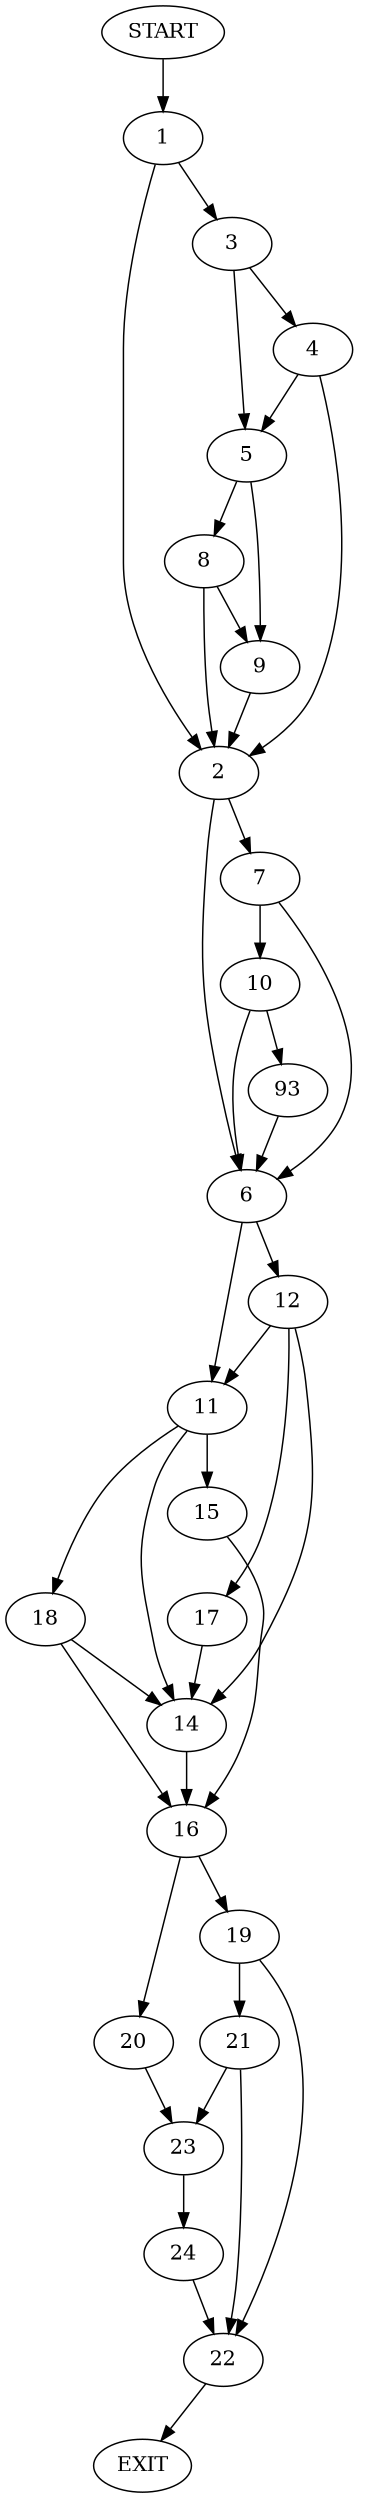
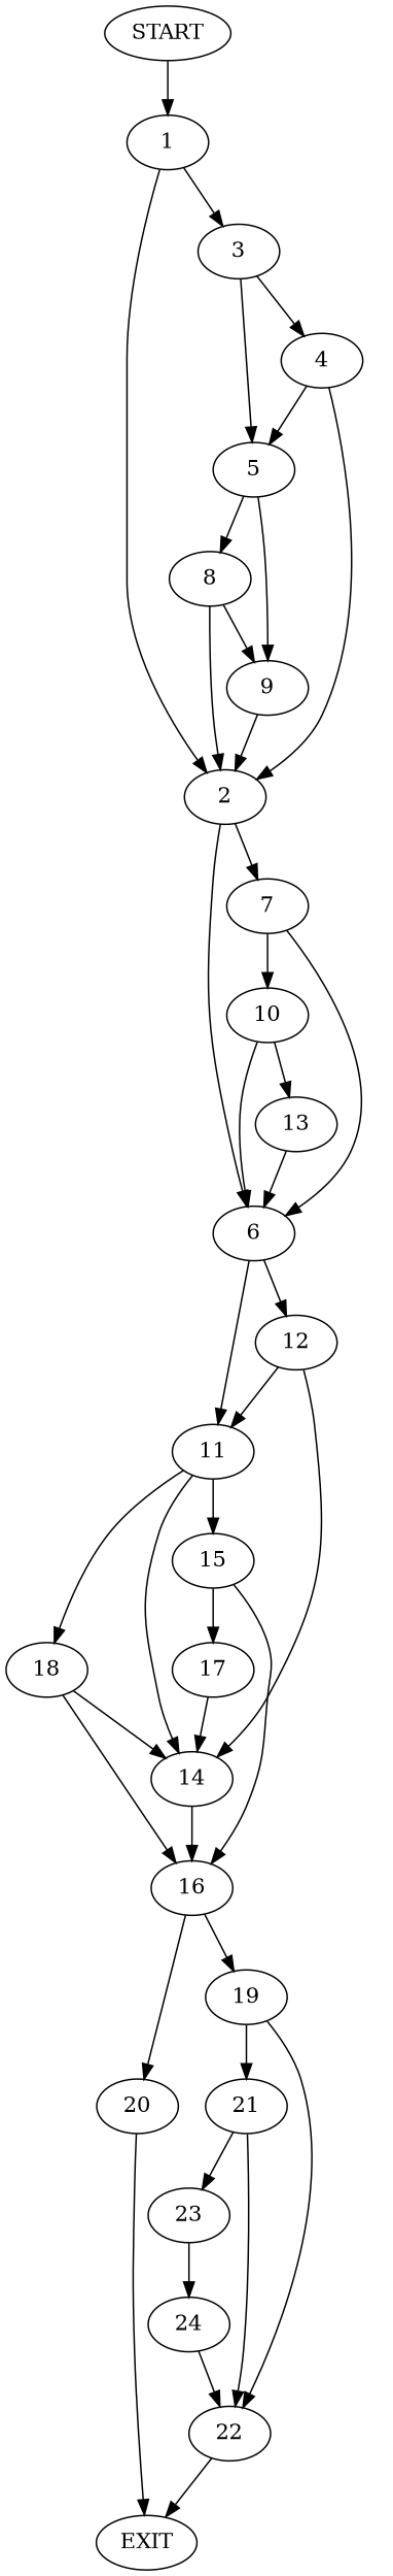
  digraph {
    n1 [label=START]
    1
    2
    3
    n5 [label=EXIT]
    6
    7
    4
    5
    11
    12
    10
    8
    9
    14
    15
    18
-   13 [label=93]
+   13
    16
    17
    19
    20
    21
    22
    23
    24
    n1 -> 1
    1 -> 2
    1 -> 3
    2 -> 6
    2 -> 7
    3 -> 4
    3 -> 5
    6 -> 11
    6 -> 12
    7 -> 6
    7 -> 10
    4 -> 2
    4 -> 5
    5 -> 8
    5 -> 9
    11 -> 14
    11 -> 15
    11 -> 18
    12 -> 11
    12 -> 14
    10 -> 6
    10 -> 13
    8 -> 2
    8 -> 9
    9 -> 2
    14 -> 16
    15 -> 16
-   12 -> 17
+   15 -> 17
    18 -> 14
    18 -> 16
    13 -> 6
    16 -> 19
    16 -> 20
    17 -> 14
    19 -> 21
    19 -> 22
-   20 -> 23
+   20 -> n5
    21 -> 22
    21 -> 23
    22 -> n5
    23 -> 24
    24 -> 22
  }
